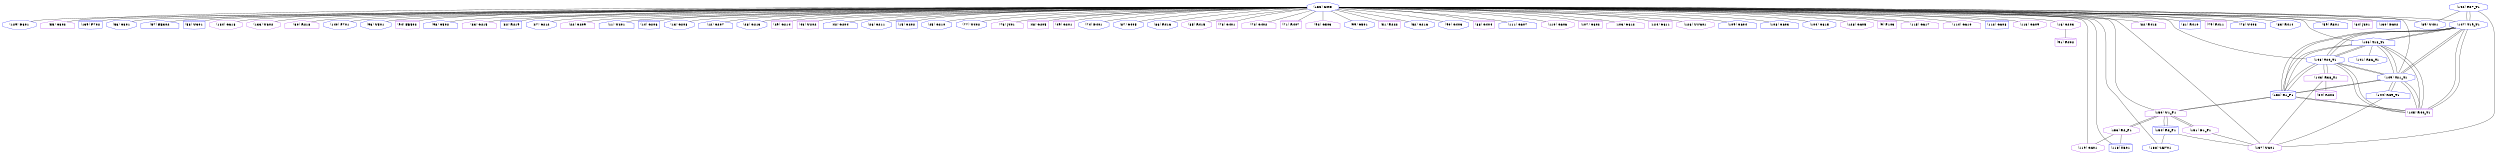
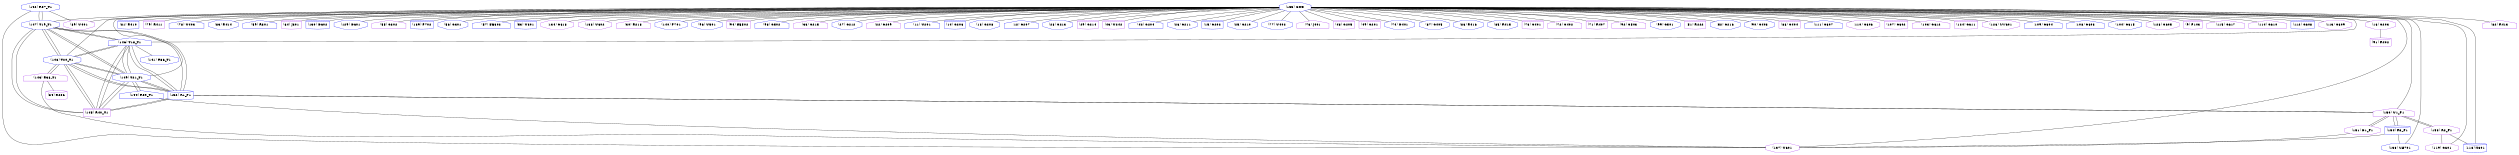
  graph {
    node [color=blue shape=octagon]
    n1 [label="(142) R37_T1"]
    n2 [color=purple label="(137) U601"]
-   n3 [label="(89) U401"]
+   n3 [color=purple label="(89) U401"]
    n4 [label="(147) T19_T1"]
    n5 [label="(148) T20_T1"]
    n6 [label="(149) T21_T1"]
    n7 [color=purple label="(145) R40_T1" shape=cylinder]
    n8 [label="(152) R1_P1" shape=cylinder]
    n9 [label="(146) T18_T1" shape=house]
    n10 [color=purple label="(143) R38_T1" shape=house]
    n11 [label="(144) R39_T1" shape=house]
    n12 [color=purple label="(150) U1_P1" shape=house]
    n13 [label="(141) R36_T1"]
    n14 [color=purple label="(34) R206" shape=cylinder]
    n15 [color=purple label="(151) D1_P1"]
    n16 [color=purple label="(153) R2_P1"]
    n17 [label="(154) R3_P1" shape=cylinder]
    n18 [color=purple label="(119) C601"]
    n19 [label="(118) X601" shape=cylinder]
    n20 [label="(138) SH701"]
    n21 [label="(155) GND"]
    n22 [color=purple label="(82) R413" shape=house]
    n23 [label="(81) R410" shape=cylinder]
    n24 [color=purple label="(79) R411" shape=cylinder]
    n25 [label="(78) U403" shape=house]
    n26 [label="(83) R414"]
    n27 [label="(59) R301" shape=house]
    n28 [color=purple label="(64) J301" shape=cylinder]
    n29 [label="(130) D602" shape=cylinder]
    n30 [label="(129) D601"]
    n31 [color=purple label="(55) C302" shape=house]
    n32 [label="(139) P702" shape=cylinder]
    n33 [label="(56) C301"]
    n34 [label="(57) FB302" shape=house]
    n35 [label="(53) U301" shape=cylinder]
    n36 [color=purple label="(134) C618"]
    n37 [color=purple label="(133) U602"]
    n38 [color=purple label="(30) R218" shape=house]
    n39 [label="(140) P701"]
    n40 [label="(96) U501"]
    n41 [color=purple label="(94) FB502" shape=cylinder]
    n42 [label="(98) C502" shape=house]
    n43 [color=purple label="(33) C215" shape=house]
-   n44 [label="(32) R219" shape=cylinder]
    n45 [label="(27) C212"]
    n46 [color=purple label="(22) C209" shape=house]
    n47 [label="(11) U201" shape=house]
    n48 [label="(14) C206" shape=cylinder]
    n49 [label="(13) C208"]
    n50 [label="(12) C207" shape=house]
    n51 [label="(28) C213"]
    n52 [color=purple label="(29) C214" shape=cylinder]
-   n53 [color=purple label="(43) U202" shape=cylinder]
+   n53 [color=purple label="(43) U242" shape=cylinder]
    n54 [label="(42) C204" shape=house]
    n55 [label="(26) C211"]
    n56 [color=purple label="(16) C203"]
    n57 [label="(15) C202" shape=cylinder]
    n58 [label="(25) C210"]
    n59 [label="(77) U402"]
    n60 [color=purple label="(76) J401" shape=house]
    n61 [color=purple label="(48) C205" shape=cylinder]
    n62 [color=purple label="(49) C201" shape=cylinder]
    n63 [label="(74) D401"]
    n64 [label="(87) C405"]
    n65 [label="(86) R416"]
-   n66 [color=purple label="(85) R415"]
+   n66 [label="(85) R415"]
    n67 [color=purple label="(73) C401" shape=cylinder]
    n68 [color=purple label="(72) C402" shape=house]
    n69 [color=purple label="(71) R407" shape=cylinder]
    n70 [color=purple label="(92) C503" shape=house]
    n71 [label="(99) C501"]
    n72 [color=purple label="(51) R222" shape=cylinder]
    n73 [label="(52) C216"]
    n74 [label="(90) C403"]
    n75 [color=purple label="(88) C404" shape=cylinder]
    n76 [label="(111) C607" shape=house]
    n77 [color=purple label="(110) C606"]
    n78 [color=purple label="(107) C602" shape=cylinder]
    n79 [color=purple label="(103) C612" shape=house]
    n80 [color=purple label="(124) C611" shape=cylinder]
    n81 [color=purple label="(126) SW601"]
    n82 [label="(109) C604" shape=house]
    n83 [label="(108) C603" shape=house]
    n84 [label="(104) C615"]
    n85 [color=purple label="(128) C605"]
    n86 [color=purple label="(9) P103" shape=cylinder]
    n87 [color=purple label="(115) C617" shape=house]
    n88 [color=purple label="(114) C610" shape=house]
    n89 [label="(112) C608" shape=cylinder]
    n90 [color=purple label="(113) C609"]
    n91 [color=purple label="(91) R402" shape=cylinder]
    n1 -- n2
    n1 -- n3
    n1 -- n4
    n4 -- n1
    n4 -- n5
    n4 -- n6
    n4 -- n7
    n4 -- n8
    n4 -- n9
    n5 -- n4
    n5 -- n6
    n5 -- n7
    n5 -- n8
    n5 -- n9
    n5 -- n10
    n6 -- n4
    n6 -- n5
    n6 -- n7
    n6 -- n8
    n6 -- n9
    n6 -- n11
    n7 -- n4
    n7 -- n5
    n7 -- n6
    n7 -- n8
    n7 -- n9
    n8 -- n4
    n8 -- n5
    n8 -- n6
    n8 -- n7
    n8 -- n9
    n8 -- n12
    n9 -- n4
    n9 -- n5
    n9 -- n6
    n9 -- n7
    n9 -- n8
    n9 -- n13
    n10 -- n2
    n10 -- n5
    n10 -- n14
    n11 -- n2
    n11 -- n6
    n12 -- n8
    n12 -- n15
    n12 -- n16
    n12 -- n17
    n15 -- n2
    n15 -- n12
    n16 -- n12
    n16 -- n18
    n16 -- n19
    n17 -- n2
    n17 -- n12
    n17 -- n20
    n21 -- n2
    n21 -- n3
    n21 -- n4
    n21 -- n5
    n21 -- n6
    n21 -- n9
    n21 -- n12
    n21 -- n18
    n21 -- n19
    n21 -- n20
    n21 -- n22
    n21 -- n23
    n21 -- n24
    n21 -- n25
    n21 -- n26
    n21 -- n27
    n21 -- n28
    n21 -- n29
    n21 -- n30
    n21 -- n31
    n21 -- n32
    n21 -- n33
    n21 -- n34
    n21 -- n35
    n21 -- n36
    n21 -- n37
    n21 -- n38
    n21 -- n39
    n21 -- n40
    n21 -- n41
    n21 -- n42
    n21 -- n43
-   n21 -- n44
    n21 -- n45
    n21 -- n46
    n21 -- n47
    n21 -- n48
    n21 -- n49
    n21 -- n50
    n21 -- n51
    n21 -- n52
    n21 -- n53
    n21 -- n54
    n21 -- n55
    n21 -- n56
    n21 -- n57
    n21 -- n58
    n21 -- n59
    n21 -- n60
    n21 -- n61
    n21 -- n62
    n21 -- n63
    n21 -- n64
    n21 -- n65
    n21 -- n66
    n21 -- n67
    n21 -- n68
    n21 -- n69
    n21 -- n70
    n21 -- n71
    n21 -- n72
    n21 -- n73
    n21 -- n74
    n21 -- n75
    n21 -- n76
    n21 -- n77
    n21 -- n78
    n21 -- n79
    n21 -- n80
    n21 -- n81
    n21 -- n82
    n21 -- n83
    n21 -- n84
    n21 -- n85
    n21 -- n86
    n21 -- n87
    n21 -- n88
    n21 -- n89
    n21 -- n90
    n56 -- n91
  }
